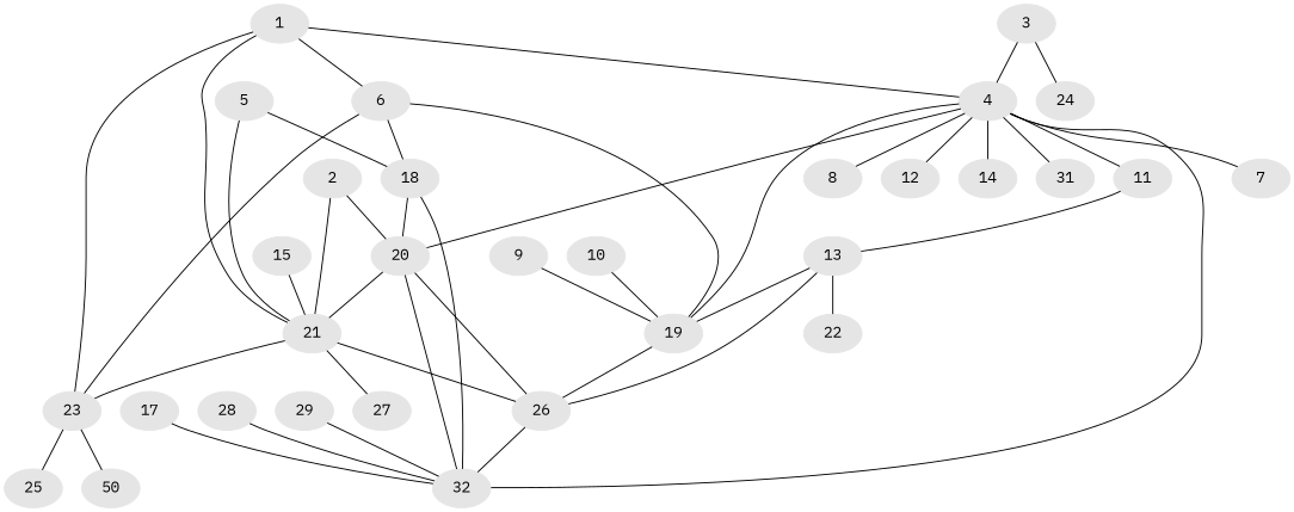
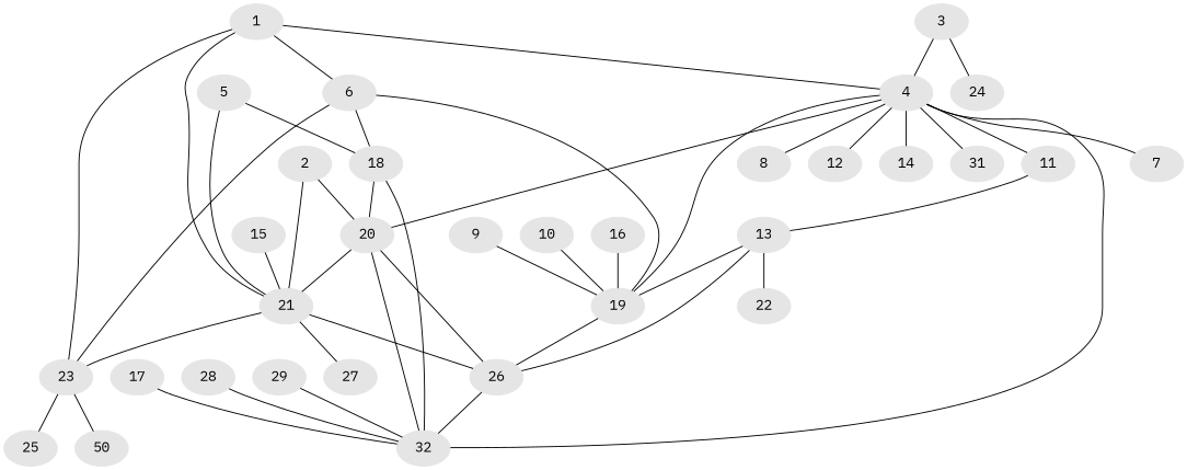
  graph {
    fontname="IBM Plex Mono"
    node [color=gray90 fontname="IBM Plex Mono" style=filled]
    edge [fontname="IBM Plex Mono" weight=1.0]
    1
    4
    6
    21
    23
    20
    7
    8
    11
    12
    14
    19
    31
    32
    18
    26
    27
    25
    n19 [label=50]
    2
    3
    24
    13
    5
    9
    10
    22
    15
+   16
    17
    28
    29
    1 -- 4
    1 -- 6
    1 -- 21
    1 -- 23
    4 -- 20
    4 -- 7
    4 -- 8
    4 -- 11
    4 -- 12
    4 -- 14
    4 -- 19
    4 -- 31
    4 -- 32 [weight=2.0]
    6 -- 23
    6 -- 19
    6 -- 18
    21 -- 23
    21 -- 26
    21 -- 27
    23 -- 25
    23 -- n19
    20 -- 21
    20 -- 32
    20 -- 26
    11 -- 13
    19 -- 26
    18 -- 20
    18 -- 32
    26 -- 32
    2 -- 21
    2 -- 20
    3 -- 4
    3 -- 24
    13 -- 19
    13 -- 26
    13 -- 22
    5 -- 21
    5 -- 18
    9 -- 19
    10 -- 19
    15 -- 21
+   16 -- 19
    17 -- 32
    28 -- 32
    29 -- 32
  }
